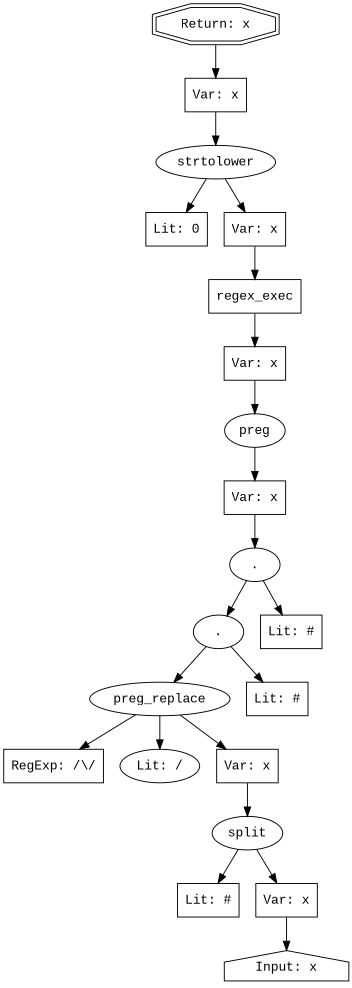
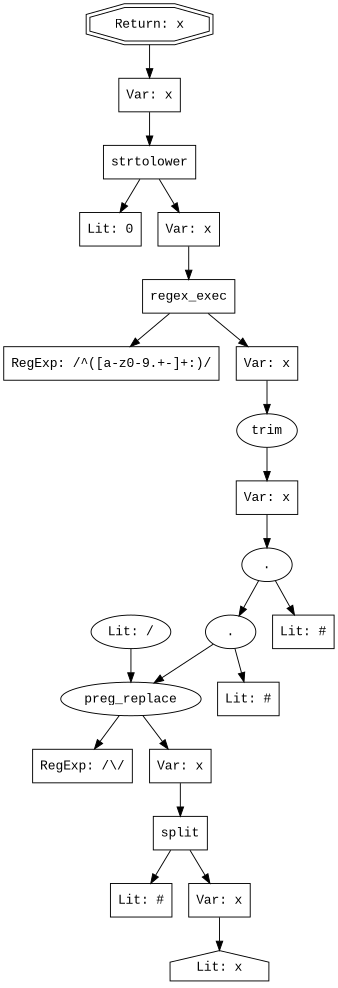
  digraph {
    fontname="Liberation Mono"
    node [fontname="Liberation Mono" shape=box]
    edge [fontname="Liberation Mono"]
-   n1 [label="Input: x" shape=house]
-   n2 [label=split shape=ellipse]
+   n1 [label="Lit: x" shape=house]
+   n2 [label=split]
    n3 [label="Lit: #"]
    n4 [label="Var: x"]
    n5 [label=preg_replace shape=ellipse]
    n6 [label="RegExp: /\\/"]
    n7 [label="Lit: /" shape=ellipse]
    n8 [label="Var: x"]
    n9 [label="." shape=ellipse]
    n10 [label="Lit: #"]
    n11 [label="." shape=ellipse]
    n12 [label="Lit: #"]
-   n13 [label=preg shape=ellipse]
+   n13 [label=trim shape=ellipse]
    n14 [label="Var: x"]
    n15 [label=regex_exec]
+   n16 [label="RegExp: /^([a-z0-9.+-]+:)/"]
    n17 [label="Var: x"]
    n18 [label="Lit: 0"]
-   n19 [label=strtolower shape=ellipse]
+   n19 [label=strtolower]
    n20 [label="Var: x"]
    n21 [label="Var: x"]
    n22 [label="Return: x" shape=doubleoctagon]
    n2 -> n3
    n2 -> n4
    n4 -> n1
    n5 -> n6
-   n5 -> n7
+   n7 -> n5
    n5 -> n8
    n8 -> n2
    n9 -> n5
    n9 -> n10
    n11 -> n9
    n11 -> n12
    n13 -> n14
    n14 -> n11
+   n15 -> n16
    n15 -> n17
    n17 -> n13
    n19 -> n18
    n19 -> n20
    n20 -> n15
    n21 -> n19
    n22 -> n21
  }
